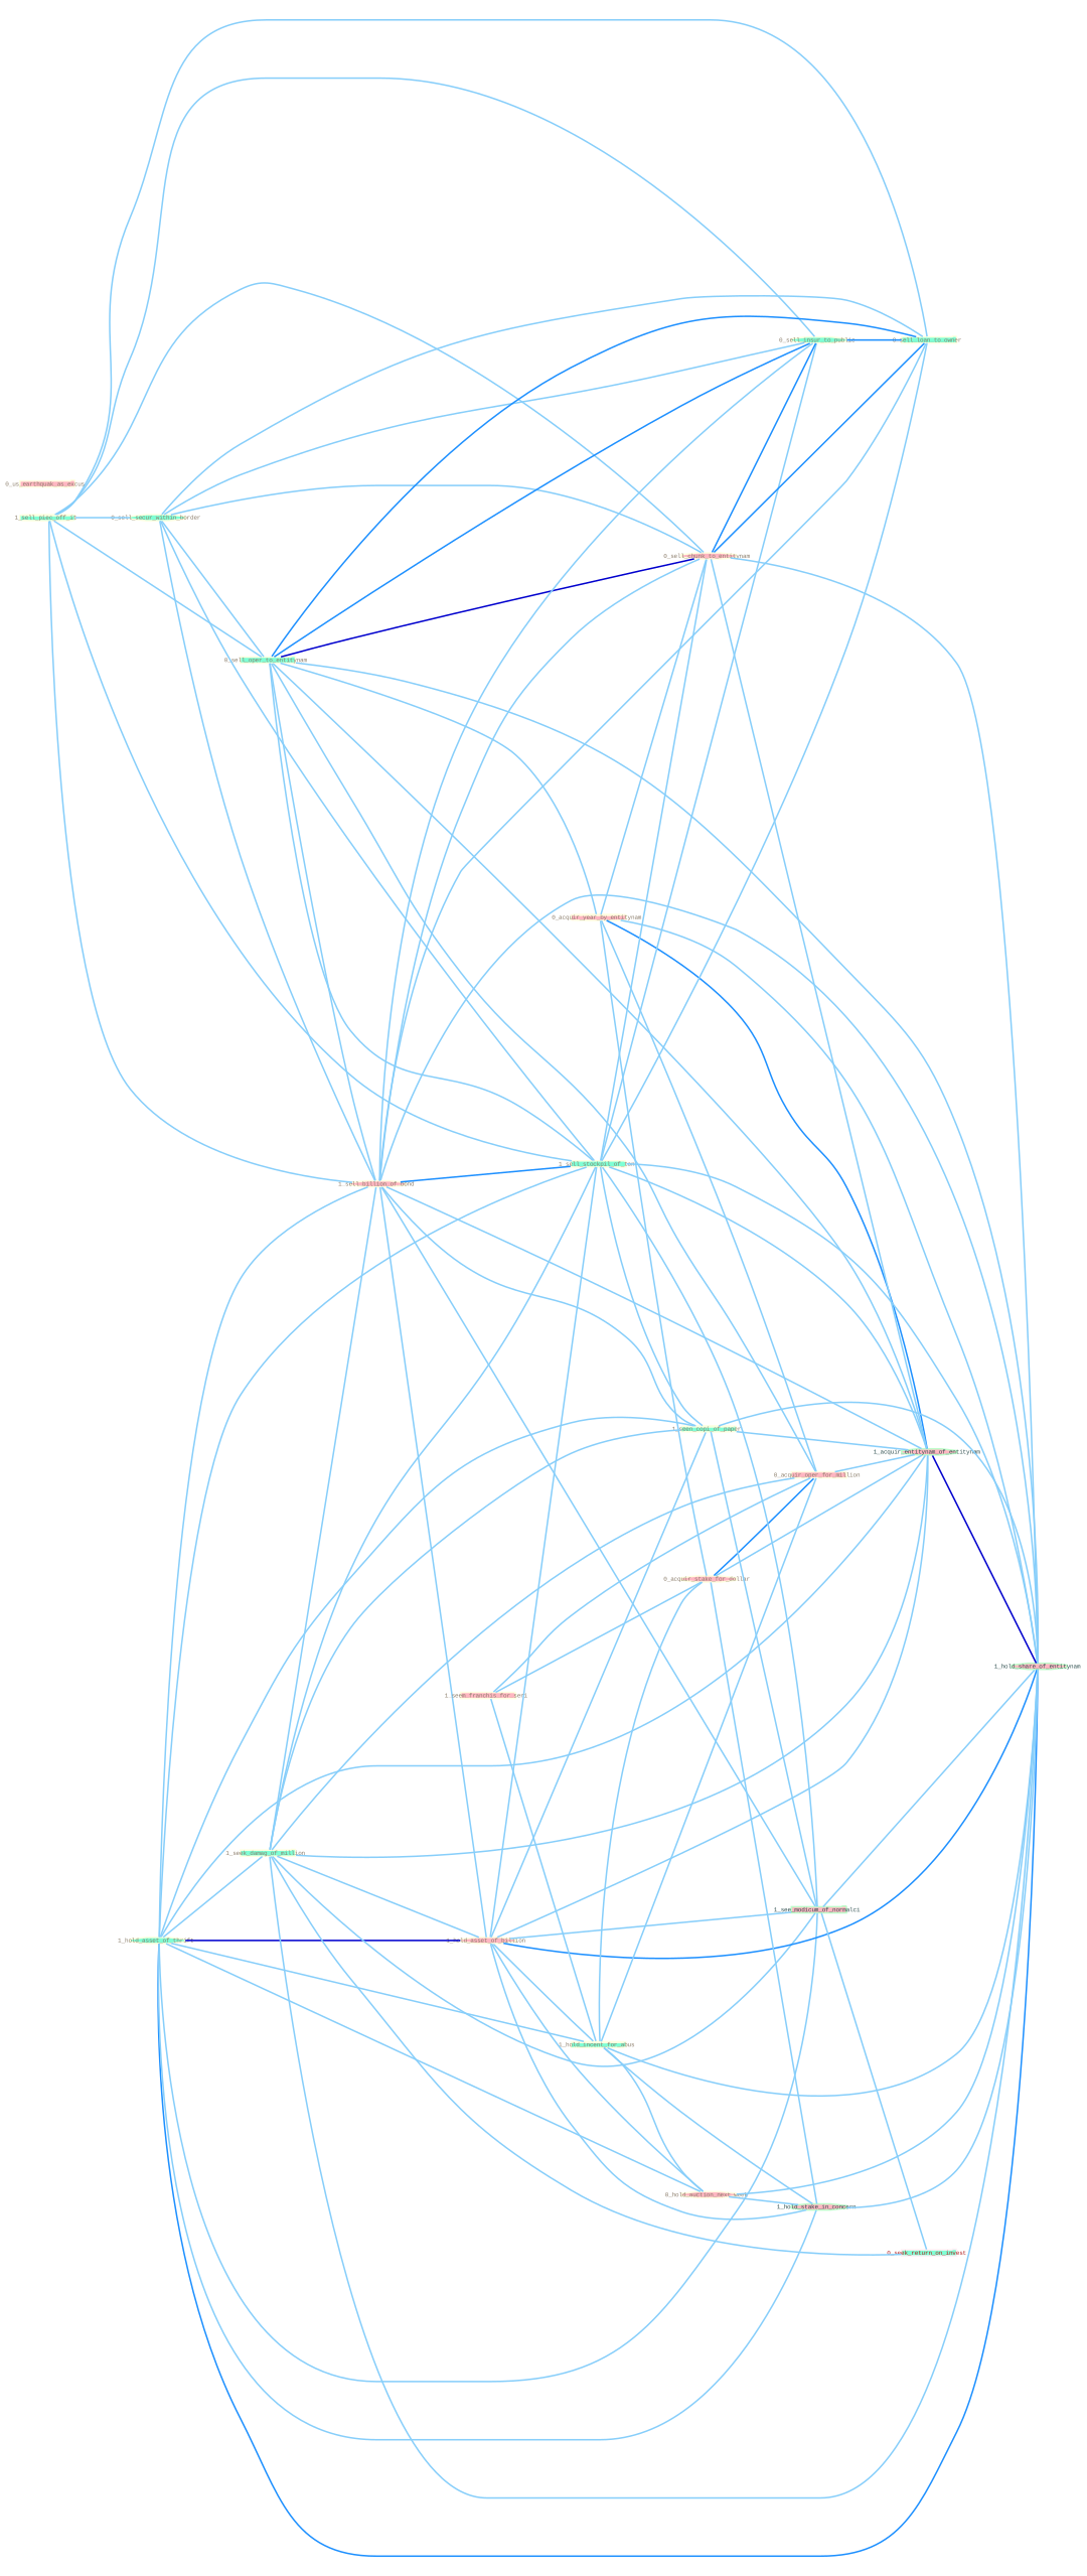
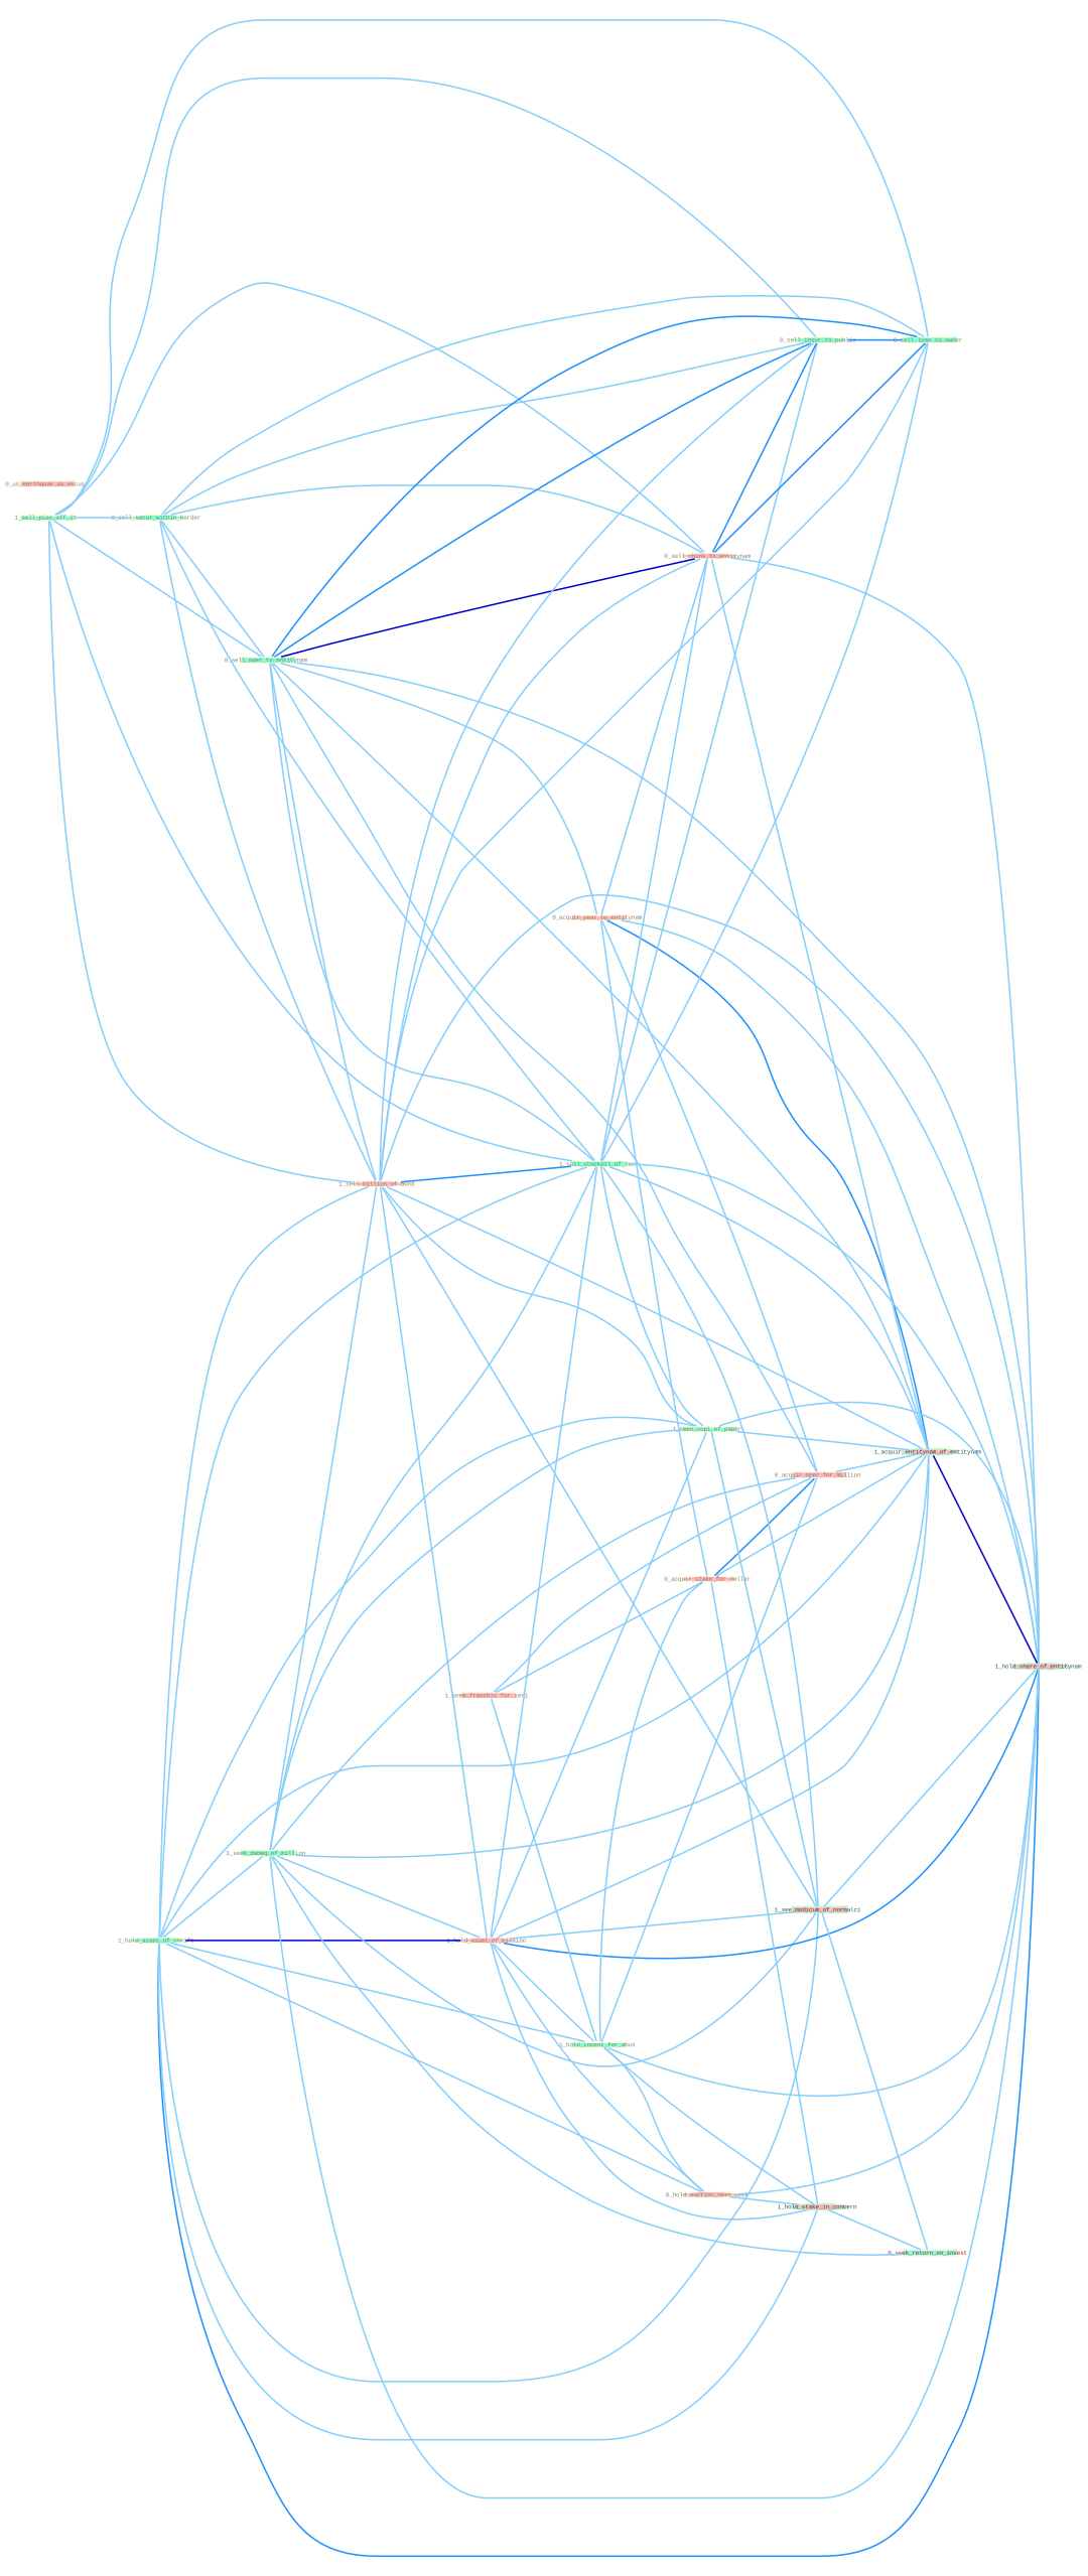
  graph {
    fontname="Liberation Mono"
    rankdir=LR
    node [color="#ffffe0" fillcolor=lightpink fixedsize=true fontcolor="#8b7d6b" fontname="Liberation Mono" fontsize=4 shape=octagon style=filled]
    edge [color="#87cefa" fontname="Liberation Mono" w=1]
    "1_sell_piec_off_it " [fillcolor=aquamarine height=.06 shape=cylinder width=.5]
    "0_sell_secur_within_border " [fillcolor=aquamarine height=.06 width=.5]
    "0_sell_oper_to_entitynam " [fillcolor=aquamarine height=.06 shape=folder width=.5]
    "1_hold_asset_of_thrift " [fillcolor=aquamarine height=.06 width=.5]
    "1_seek_damag_of_million " [fillcolor=aquamarine height=.06 shape=folder width=.5]
    "1_sell_billion_of_bond " [height=.06 width=.5]
    "1_hold_asset_of_billion " [height=.06 width=.5]
    "1_seem_franchis_for_seri " [height=.06 shape=note width=.5]
    "1_hold_incent_for_abus " [fillcolor=aquamarine height=.06 shape=cylinder width=.5]
    "0_hold_auction_next_week " [height=.06 width=.5]
    "0_acquir_year_by_entitynam " [height=.06 shape=cylinder width=.5]
    "0_acquir_stake_for_dollar " [height=.06 width=.5]
    "0_us_earthquak_as_excus " [height=.06 shape=folder width=.5]
    "1_sell_stockpil_of_ton " [fillcolor=aquamarine height=.06 shape=note width=.5]
    "1_seen_copi_of_paper " [fillcolor=aquamarine height=.06 shape=cylinder width=.5]
    "0_sell_chunk_to_entitynam " [height=.06 width=.5]
    "0_sell_insur_to_public " [fillcolor=aquamarine height=.06 width=.5]
    "0_acquir_oper_for_million " [height=.06 shape=note width=.5]
    "0_sell_loan_to_owner " [fillcolor=aquamarine height=.06 shape=folder width=.5]
    "0_seek_return_on_invest " [color="#fff0f5" fillcolor=aquamarine fontcolor="#b22222" height=.06 shape=folder width=.5]
    "1_acquir_entitynam_of_entitynam " [color="#BDFCC9" fontcolor="#2f4f4f" height=.06 width=.5]
    "1_hold_share_of_entitynam " [color="#BDFCC9" fontcolor="#2f4f4f" height=.06 width=.5]
    "1_hold_stake_in_concern " [color="#BDFCC9" fontcolor="#2f4f4f" height=.06 width=.5]
    "1_see_modicum_of_normalci " [color="#BDFCC9" fontcolor="#2f4f4f" height=.06 shape=folder width=.5]
    subgraph sub_1 {
      "1_sell_piec_off_it "
      "0_sell_secur_within_border "
      "0_sell_oper_to_entitynam "
      "1_hold_asset_of_thrift "
      "1_seek_damag_of_million "
      "1_sell_billion_of_bond "
      "1_hold_asset_of_billion "
      "1_seem_franchis_for_seri "
      "1_hold_incent_for_abus "
      "0_hold_auction_next_week "
      "0_acquir_year_by_entitynam "
      "0_acquir_stake_for_dollar "
      "0_us_earthquak_as_excus "
      "1_sell_stockpil_of_ton "
      "1_seen_copi_of_paper "
      "0_sell_chunk_to_entitynam "
      "0_sell_insur_to_public "
      "0_acquir_oper_for_million "
      "0_sell_loan_to_owner "
    }
    subgraph sub_2 {
      "0_seek_return_on_invest "
    }
    "1_sell_piec_off_it " -- "0_sell_secur_within_border "
    "1_sell_piec_off_it " -- "0_sell_oper_to_entitynam "
    "1_sell_piec_off_it " -- "1_sell_billion_of_bond "
    "1_sell_piec_off_it " -- "1_sell_stockpil_of_ton "
    "1_sell_piec_off_it " -- "0_sell_chunk_to_entitynam "
    "1_sell_piec_off_it " -- "0_sell_insur_to_public "
    "1_sell_piec_off_it " -- "0_sell_loan_to_owner "
    "0_sell_secur_within_border " -- "0_sell_oper_to_entitynam "
    "0_sell_secur_within_border " -- "1_sell_billion_of_bond "
    "0_sell_secur_within_border " -- "1_sell_stockpil_of_ton "
    "0_sell_secur_within_border " -- "0_sell_chunk_to_entitynam "
    "0_sell_secur_within_border " -- "0_sell_insur_to_public "
    "0_sell_secur_within_border " -- "0_sell_loan_to_owner "
    "0_sell_oper_to_entitynam " -- "1_sell_billion_of_bond "
    "0_sell_oper_to_entitynam " -- "0_acquir_year_by_entitynam "
    "0_sell_oper_to_entitynam " -- "1_sell_stockpil_of_ton "
    "0_sell_oper_to_entitynam " -- "0_sell_chunk_to_entitynam " [color="#0000cd" w=3]
    "0_sell_oper_to_entitynam " -- "0_sell_insur_to_public " [color="#1e90ff" w=2]
    "0_sell_oper_to_entitynam " -- "0_acquir_oper_for_million "
    "0_sell_oper_to_entitynam " -- "0_sell_loan_to_owner " [color="#1e90ff" w=2]
    "0_sell_oper_to_entitynam " -- "1_acquir_entitynam_of_entitynam "
    "0_sell_oper_to_entitynam " -- "1_hold_share_of_entitynam "
    "1_hold_asset_of_thrift " -- "1_seek_damag_of_million "
    "1_hold_asset_of_thrift " -- "1_sell_billion_of_bond "
    "1_hold_asset_of_thrift " -- "1_hold_asset_of_billion " [color="#0000cd" w=3]
    "1_hold_asset_of_thrift " -- "1_hold_incent_for_abus "
    "1_hold_asset_of_thrift " -- "0_hold_auction_next_week "
    "1_hold_asset_of_thrift " -- "1_sell_stockpil_of_ton "
    "1_hold_asset_of_thrift " -- "1_seen_copi_of_paper "
    "1_hold_asset_of_thrift " -- "1_acquir_entitynam_of_entitynam "
    "1_hold_asset_of_thrift " -- "1_hold_share_of_entitynam " [color="#1e90ff" w=2]
    "1_hold_asset_of_thrift " -- "1_hold_stake_in_concern "
    "1_hold_asset_of_thrift " -- "1_see_modicum_of_normalci "
    "1_seek_damag_of_million " -- "1_sell_billion_of_bond "
    "1_seek_damag_of_million " -- "1_hold_asset_of_billion "
    "1_seek_damag_of_million " -- "1_sell_stockpil_of_ton "
    "1_seek_damag_of_million " -- "1_seen_copi_of_paper "
    "1_seek_damag_of_million " -- "0_acquir_oper_for_million "
    "1_seek_damag_of_million " -- "0_seek_return_on_invest "
    "1_seek_damag_of_million " -- "1_acquir_entitynam_of_entitynam "
    "1_seek_damag_of_million " -- "1_hold_share_of_entitynam "
    "1_seek_damag_of_million " -- "1_see_modicum_of_normalci "
    "1_sell_billion_of_bond " -- "1_hold_asset_of_billion "
    "1_sell_billion_of_bond " -- "1_sell_stockpil_of_ton " [color="#1e90ff" w=2]
    "1_sell_billion_of_bond " -- "1_seen_copi_of_paper "
    "1_sell_billion_of_bond " -- "0_sell_chunk_to_entitynam "
    "1_sell_billion_of_bond " -- "0_sell_insur_to_public "
    "1_sell_billion_of_bond " -- "0_sell_loan_to_owner "
    "1_sell_billion_of_bond " -- "1_acquir_entitynam_of_entitynam "
    "1_sell_billion_of_bond " -- "1_hold_share_of_entitynam "
    "1_sell_billion_of_bond " -- "1_see_modicum_of_normalci "
    "1_hold_asset_of_billion " -- "1_hold_incent_for_abus "
    "1_hold_asset_of_billion " -- "0_hold_auction_next_week "
    "1_hold_asset_of_billion " -- "1_sell_stockpil_of_ton "
    "1_hold_asset_of_billion " -- "1_seen_copi_of_paper "
    "1_hold_asset_of_billion " -- "1_acquir_entitynam_of_entitynam "
    "1_hold_asset_of_billion " -- "1_hold_share_of_entitynam " [color="#1e90ff" w=2]
    "1_hold_asset_of_billion " -- "1_hold_stake_in_concern "
    "1_hold_asset_of_billion " -- "1_see_modicum_of_normalci "
    "1_seem_franchis_for_seri " -- "1_hold_incent_for_abus "
    "1_seem_franchis_for_seri " -- "0_acquir_stake_for_dollar "
    "1_seem_franchis_for_seri " -- "0_acquir_oper_for_million "
    "1_hold_incent_for_abus " -- "0_hold_auction_next_week "
    "1_hold_incent_for_abus " -- "0_acquir_stake_for_dollar "
    "1_hold_incent_for_abus " -- "0_acquir_oper_for_million "
    "1_hold_incent_for_abus " -- "1_hold_share_of_entitynam "
    "1_hold_incent_for_abus " -- "1_hold_stake_in_concern "
    "0_hold_auction_next_week " -- "1_hold_share_of_entitynam "
    "0_hold_auction_next_week " -- "1_hold_stake_in_concern "
    "0_acquir_year_by_entitynam " -- "0_acquir_stake_for_dollar "
    "0_acquir_year_by_entitynam " -- "0_sell_chunk_to_entitynam "
    "0_acquir_year_by_entitynam " -- "0_acquir_oper_for_million "
    "0_acquir_year_by_entitynam " -- "1_acquir_entitynam_of_entitynam " [color="#1e90ff" w=2]
    "0_acquir_year_by_entitynam " -- "1_hold_share_of_entitynam "
    "0_acquir_stake_for_dollar " -- "0_acquir_oper_for_million " [color="#1e90ff" w=2]
    "0_acquir_stake_for_dollar " -- "1_acquir_entitynam_of_entitynam "
    "0_acquir_stake_for_dollar " -- "1_hold_stake_in_concern "
    "1_sell_stockpil_of_ton " -- "1_seen_copi_of_paper "
    "1_sell_stockpil_of_ton " -- "0_sell_chunk_to_entitynam "
    "1_sell_stockpil_of_ton " -- "0_sell_insur_to_public "
    "1_sell_stockpil_of_ton " -- "0_sell_loan_to_owner "
    "1_sell_stockpil_of_ton " -- "1_acquir_entitynam_of_entitynam "
    "1_sell_stockpil_of_ton " -- "1_hold_share_of_entitynam "
    "1_sell_stockpil_of_ton " -- "1_see_modicum_of_normalci "
    "1_seen_copi_of_paper " -- "1_acquir_entitynam_of_entitynam "
    "1_seen_copi_of_paper " -- "1_hold_share_of_entitynam "
    "1_seen_copi_of_paper " -- "1_see_modicum_of_normalci "
    "0_sell_chunk_to_entitynam " -- "0_sell_insur_to_public " [color="#1e90ff" w=2]
    "0_sell_chunk_to_entitynam " -- "0_sell_loan_to_owner " [color="#1e90ff" w=2]
    "0_sell_chunk_to_entitynam " -- "1_acquir_entitynam_of_entitynam "
    "0_sell_chunk_to_entitynam " -- "1_hold_share_of_entitynam "
    "0_sell_insur_to_public " -- "0_sell_loan_to_owner " [color="#1e90ff" w=2]
    "0_acquir_oper_for_million " -- "1_acquir_entitynam_of_entitynam "
    "1_acquir_entitynam_of_entitynam " -- "1_hold_share_of_entitynam " [color="#0000cd" w=2]
-   "1_hold_stake_in_concern " -- "1_hold_share_of_entitynam "
+   "1_hold_stake_in_concern " -- "0_seek_return_on_invest "
    "1_see_modicum_of_normalci " -- "0_seek_return_on_invest "
    "1_see_modicum_of_normalci " -- "1_hold_share_of_entitynam "
  }
